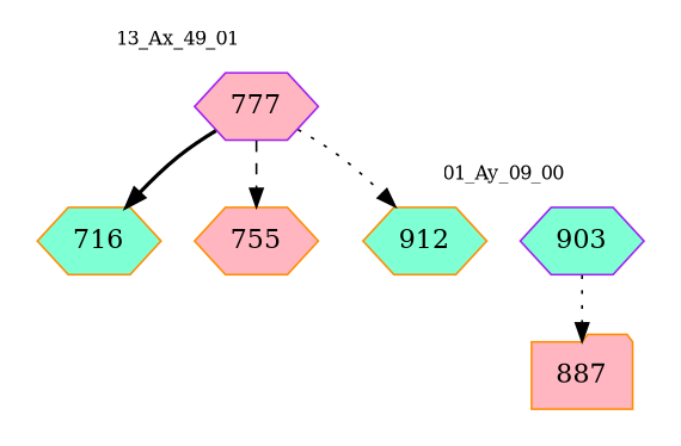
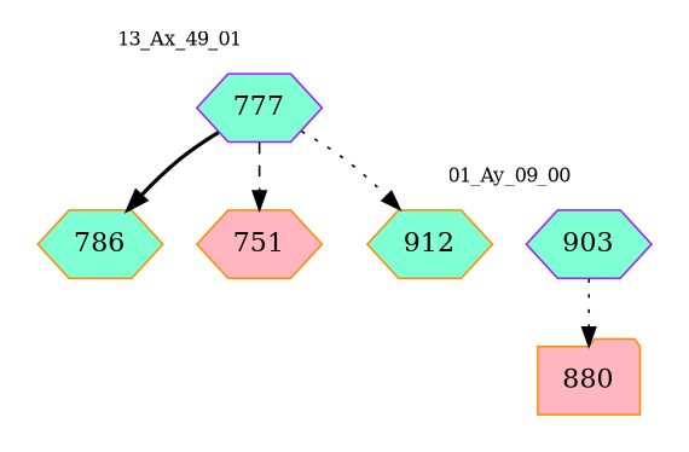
  digraph {
    node [color=darkorange fillcolor=aquamarine shape=hexagon style=filled]
    edge [color=black style=dotted]
-   n1 [color=purple fillcolor=lightpink label=777]
-   n2 [label=716]
-   n3 [fillcolor=lightpink label=755]
+   n1 [color=purple label=777]
+   n2 [label=786]
+   n3 [fillcolor=lightpink label=751]
    n4 [color=purple label=903]
-   n5 [fillcolor=lightpink label=887 shape=folder]
+   n5 [fillcolor=lightpink label=880 shape=folder]
    n6 [label=912]
    subgraph cluster_1 {
      color=white
      fontsize=10
      label="13_Ax_49_01"
      n1
      n2
      n3
    }
    subgraph cluster_2 {
      color=white
      fontsize=10
      label="01_Ay_09_00"
      n4
      n5
      n6
    }
    n1 -> n2 [style=bold]
    n1 -> n3 [style=dashed]
    n1 -> n6
    n4 -> n5
  }
